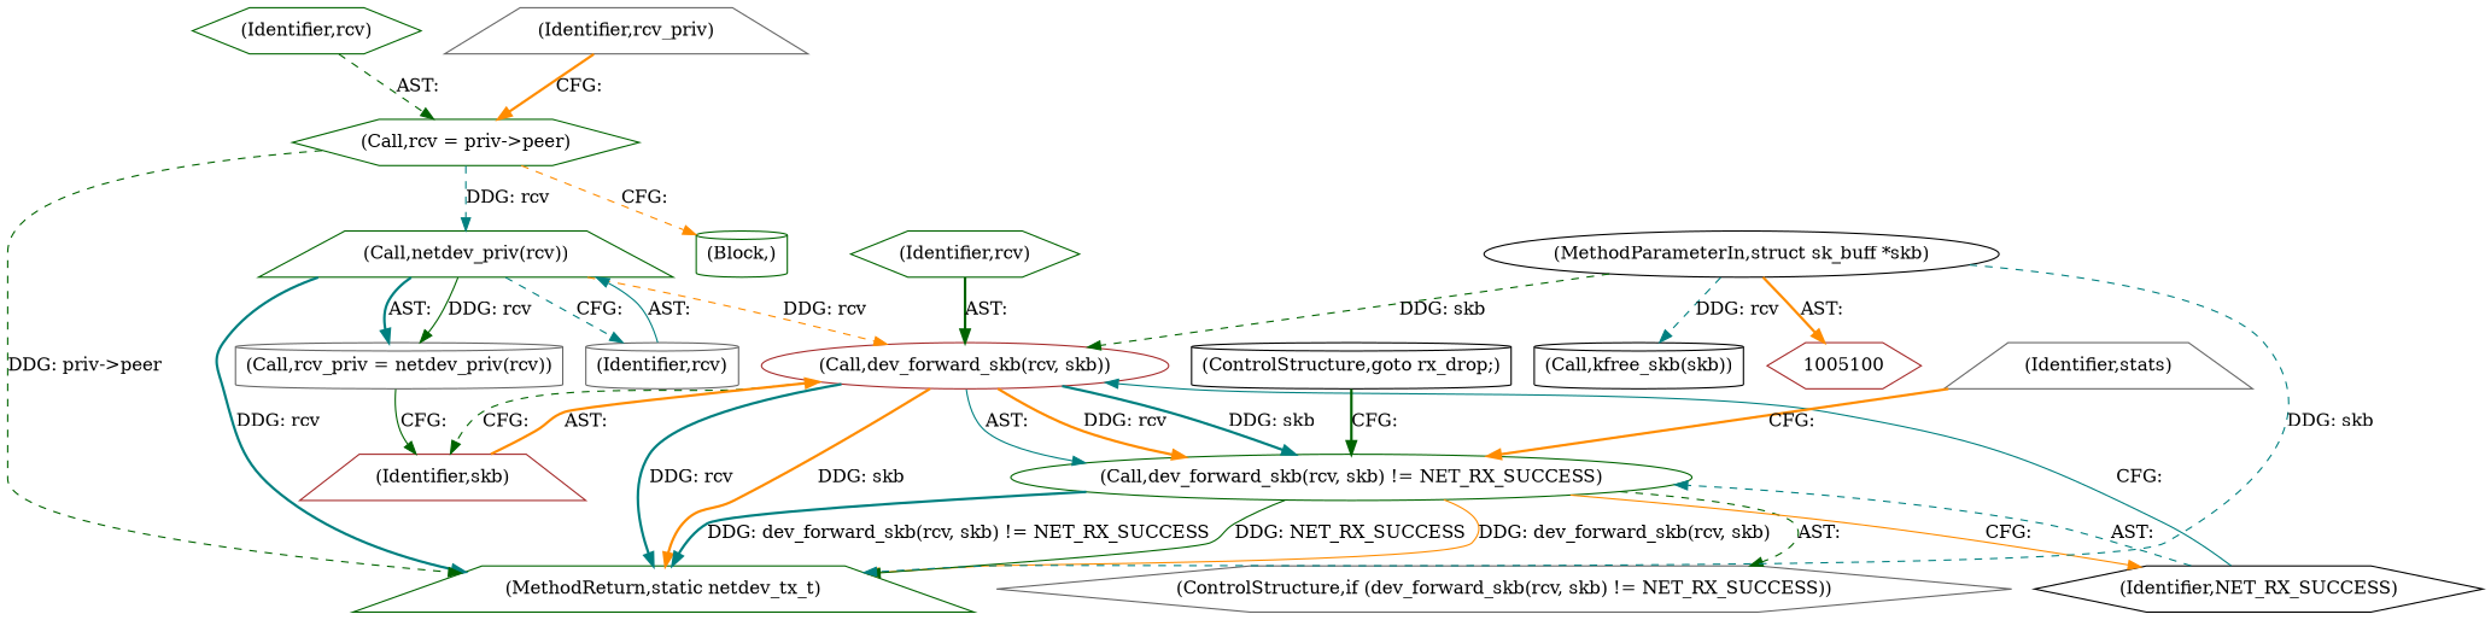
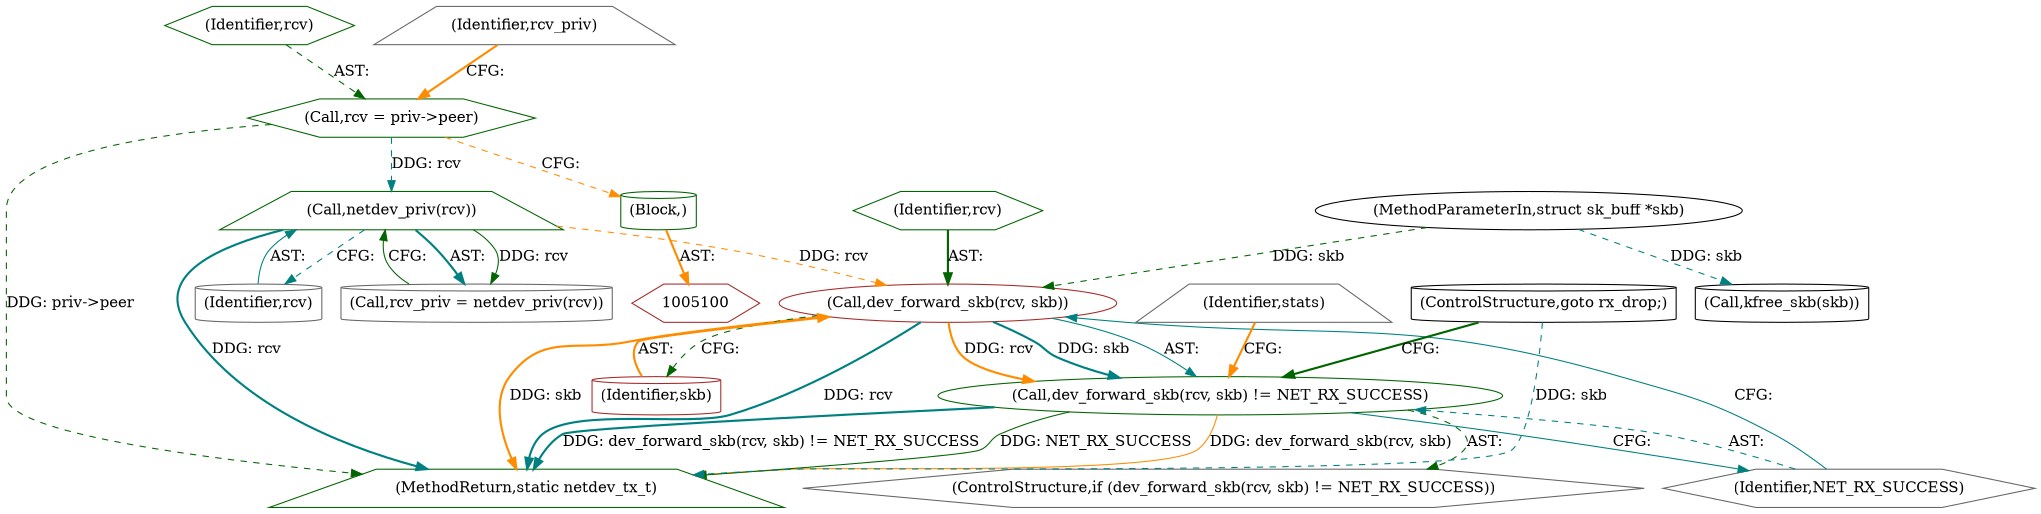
  digraph {
    node [color=darkgreen shape=hexagon]
    edge [color=teal style=bold]
    n1 [color=brown label="(Call,dev_forward_skb(rcv, skb))" shape=ellipse]
    n2 [label="(Call,dev_forward_skb(rcv, skb) != NET_RX_SUCCESS)" shape=ellipse]
    n3 [label="(MethodReturn,static netdev_tx_t)" shape=trapezium]
-   n4 [color=brown label="(Identifier,skb)" shape=trapezium]
+   n4 [color=brown label="(Identifier,skb)" shape=cylinder]
    n5 [color=gray40 label="(ControlStructure,if (dev_forward_skb(rcv, skb) != NET_RX_SUCCESS))"]
-   n6 [color=black label="(Identifier,NET_RX_SUCCESS)"]
+   n6 [color=gray40 label="(Identifier,NET_RX_SUCCESS)"]
    n7 [label="(Call,netdev_priv(rcv))" shape=trapezium]
    n8 [color=gray40 label="(Call,rcv_priv = netdev_priv(rcv))" shape=cylinder]
    n9 [color=gray40 label="(Identifier,rcv)" shape=cylinder]
    n10 [label="(Call,rcv = priv->peer)"]
    n11 [label="(Block,)" shape=cylinder]
    n12 [color=black label="(MethodParameterIn,struct sk_buff *skb)" shape=ellipse]
    n13 [color=black label="(Call,kfree_skb(skb))" shape=cylinder]
    n14 [color=brown label=1005100]
    n15 [label="(Identifier,rcv)"]
    n16 [color=gray40 label="(Identifier,rcv_priv)" shape=trapezium]
    n17 [color=black label="(ControlStructure,goto rx_drop;)" shape=cylinder]
    n18 [label="(Identifier,rcv)"]
    n19 [color=gray40 label="(Identifier,stats)" shape=trapezium]
    n1 -> n2 [label="AST: " style=solid]
    n1 -> n2 [color=darkorange label="DDG: rcv"]
    n1 -> n2 [label="DDG: skb"]
    n1 -> n3 [label="DDG: rcv"]
    n1 -> n3 [color=darkorange label="DDG: skb"]
    n1 -> n4 [color=darkgreen label="CFG: " style=dashed]
    n2 -> n3 [color=darkorange label="DDG: dev_forward_skb(rcv, skb)" style=solid]
    n2 -> n3 [label="DDG: dev_forward_skb(rcv, skb) != NET_RX_SUCCESS"]
    n2 -> n3 [color=darkgreen label="DDG: NET_RX_SUCCESS" style=solid]
    n2 -> n5 [color=darkgreen label="AST: " style=dashed]
-   n2 -> n6 [color=darkorange label="CFG: " style=solid]
+   n2 -> n6 [label="CFG: " style=solid]
    n4 -> n1 [color=darkorange label="AST: "]
    n6 -> n1 [label="CFG: " style=solid]
    n6 -> n2 [label="AST: " style=dashed]
    n7 -> n1 [color=darkorange label="DDG: rcv" style=dashed]
    n7 -> n3 [label="DDG: rcv"]
    n7 -> n8 [label="AST: "]
    n7 -> n8 [color=darkgreen label="DDG: rcv" style=solid]
    n7 -> n9 [label="CFG: " style=dashed]
-   n8 -> n4 [color=darkgreen label="CFG: " style=solid]
+   n8 -> n7 [color=darkgreen label="CFG: " style=solid]
    n9 -> n7 [label="AST: " style=solid]
    n10 -> n3 [color=darkgreen label="DDG: priv->peer" style=dashed]
    n10 -> n7 [label="DDG: rcv" style=dashed]
    n10 -> n11 [color=darkorange label="CFG: " style=dashed]
    n12 -> n1 [color=darkgreen label="DDG: skb" style=dashed]
-   n12 -> n3 [label="DDG: skb" style=dashed]
-   n12 -> n13 [label="DDG: rcv" style=dashed]
-   n12 -> n14 [color=darkorange label="AST: "]
+   n17 -> n3 [label="DDG: skb" style=dashed]
+   n12 -> n13 [label="DDG: skb" style=dashed]
+   n11 -> n14 [color=darkorange label="AST: "]
    n15 -> n10 [color=darkgreen label="AST: " style=dashed]
    n16 -> n10 [color=darkorange label="CFG: "]
    n17 -> n2 [color=darkgreen label="CFG: "]
    n18 -> n1 [color=darkgreen label="AST: "]
    n19 -> n2 [color=darkorange label="CFG: "]
  }
